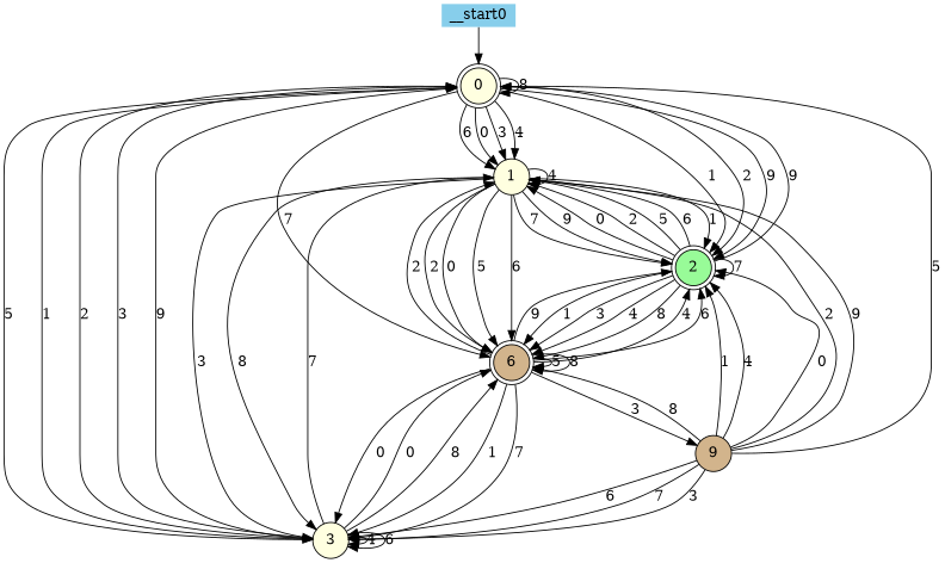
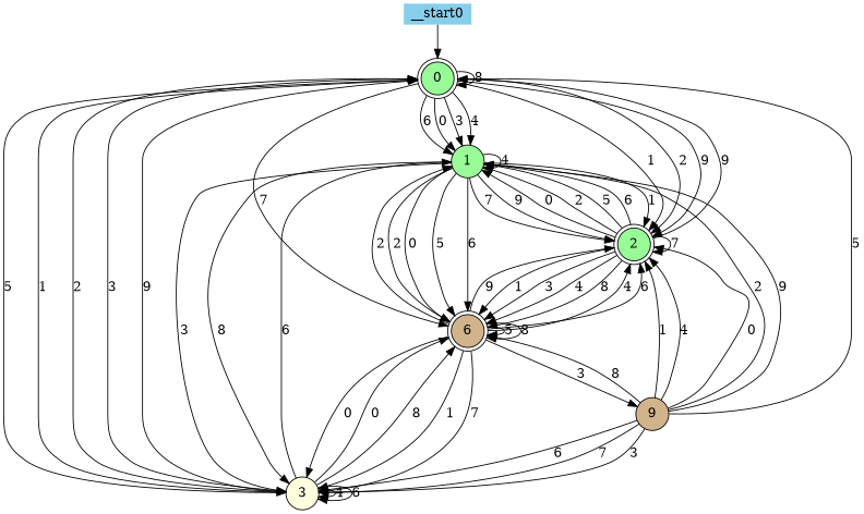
  digraph {
    node [fillcolor=palegreen shape=doublecircle style=filled]
-   n1 [fillcolor=lightyellow label=0]
-   n2 [fillcolor=lightyellow label=1 shape=circle]
+   n1 [label=0]
+   n2 [label=1 shape=circle]
    n3 [label=2]
    n4 [fillcolor=lightyellow label=3 shape=circle]
    n5 [fillcolor=tan label=6]
    n6 [fillcolor=tan label=9 shape=circle]
    __start0 [fillcolor=skyblue height=0 shape=none width=0]
    n1 -> n1 [label=8]
    n1 -> n2 [label=0]
    n1 -> n2 [label=3]
    n1 -> n2 [label=4]
    n1 -> n2 [label=6]
    n1 -> n3 [label=1]
    n1 -> n3 [label=2]
    n1 -> n3 [label=9]
    n1 -> n4 [label=5]
    n1 -> n5 [label=7]
    n2 -> n2 [label=4]
    n2 -> n3 [label=1]
    n2 -> n3 [label=7]
    n2 -> n3 [label=9]
    n2 -> n4 [label=3]
    n2 -> n4 [label=8]
    n2 -> n5 [label=0]
    n2 -> n5 [label=2]
    n2 -> n5 [label=5]
    n2 -> n5 [label=6]
    n3 -> n1 [label=9]
    n3 -> n2 [label=0]
    n3 -> n2 [label=2]
    n3 -> n2 [label=5]
    n3 -> n2 [label=6]
    n3 -> n3 [label=7]
    n3 -> n5 [label=1]
    n3 -> n5 [label=3]
    n3 -> n5 [label=4]
    n3 -> n5 [label=8]
    n4 -> n1 [label=1]
    n4 -> n1 [label=2]
    n4 -> n1 [label=3]
    n4 -> n1 [label=9]
-   n4 -> n2 [label=7]
+   n4 -> n2 [label=6]
    n4 -> n4 [label=4]
    n4 -> n4 [label=6]
    n4 -> n5 [label=0]
    n4 -> n5 [label=8]
    n5 -> n2 [label=2]
    n5 -> n3 [label=4]
    n5 -> n3 [label=6]
    n5 -> n3 [label=9]
    n5 -> n4 [label=0]
    n5 -> n4 [label=1]
    n5 -> n4 [label=7]
    n5 -> n5 [label=5]
    n5 -> n5 [label=8]
    n5 -> n6 [label=3]
    n6 -> n1 [label=5]
    n6 -> n2 [label=2]
    n6 -> n2 [label=9]
    n6 -> n3 [label=0]
    n6 -> n3 [label=1]
    n6 -> n3 [label=4]
    n6 -> n4 [label=3]
    n6 -> n4 [label=6]
    n6 -> n4 [label=7]
    n6 -> n5 [label=8]
    __start0 -> n1
  }
